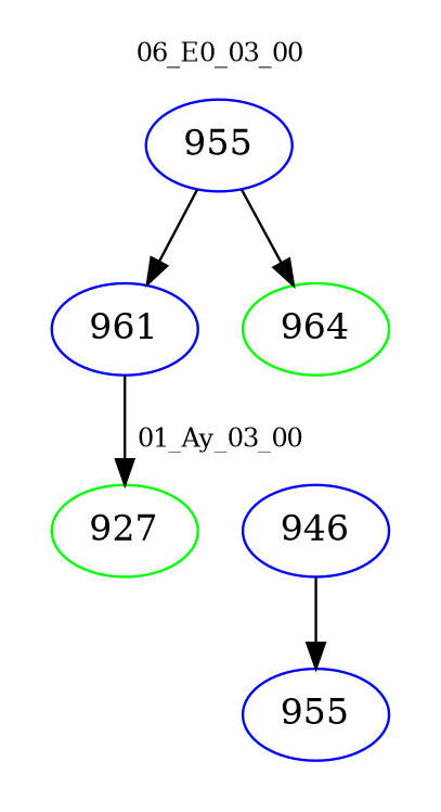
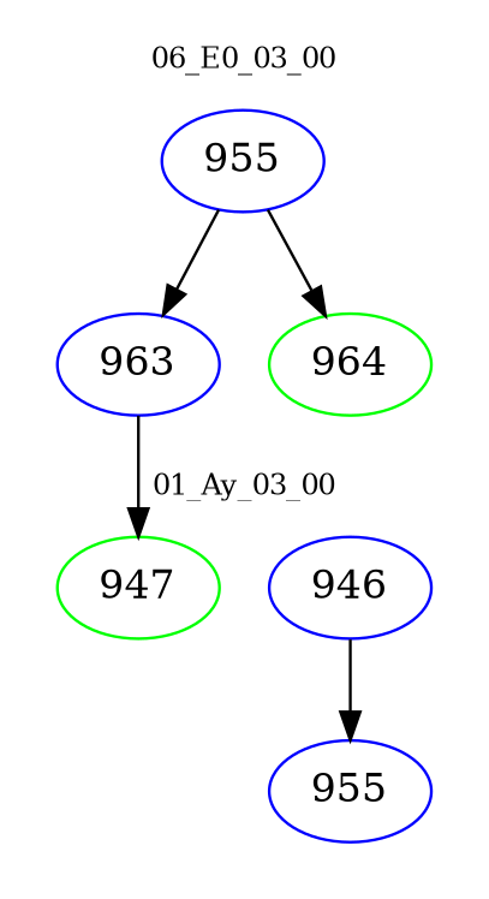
  digraph {
    node [color=blue]
    edge [color=black]
    n1 [label=946]
-   n2 [color=green label=927]
+   n2 [color=green label=947]
    n3 [label=955]
    n4 [label=955]
-   n5 [label=961]
+   n5 [label=963]
    n6 [color=green label=964]
    subgraph cluster_1 {
      color=white
      fontsize=10
      label="01_Ay_03_00"
      n1
      n2
      n3
    }
    subgraph cluster_2 {
      color=white
      fontsize=10
      label="06_E0_03_00"
      n4
      n5
      n6
    }
    n1 -> n3
    n4 -> n5
    n4 -> n6
    n5 -> n2
  }
